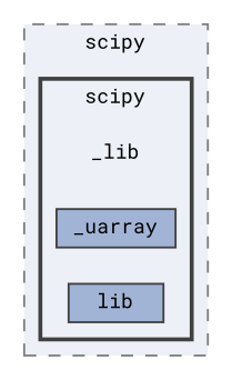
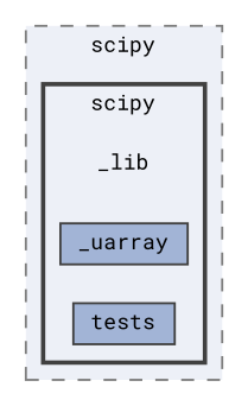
  digraph {
    compound=true
    rankdir=LR
    fontname="Roboto Mono"
    node [fontname="Roboto Mono" fontsize=10 shape=box color=grey25 fillcolor="#a2b4d6" style=filled]
    n1 [height=0.2 label=_lib shape=plaintext width=0.4 color="" fillcolor="" style=""]
    n2 [height=0.2 label=_uarray width=0.4]
-   n3 [height=0.2 label=lib width=0.4]
+   n3 [height=0.2 label=tests width=0.4]
    subgraph cluster_1 {
      bgcolor="#edf0f7"
      fontsize=10
      label=scipy
      pencolor=grey50
      style="filled,dashed"
      subgraph cluster_2 {
        bgcolor="#edf0f7"
        fontsize=10
        pencolor=grey25
        style="filled,bold"
        n1
        n2
        n3
      }
    }
  }
